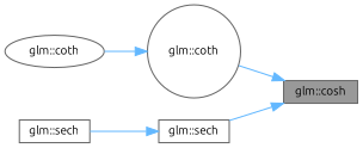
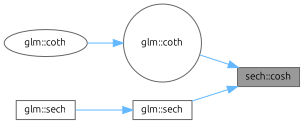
  digraph {
    rankdir=RL
    fontname=Ubuntu
    node [color=grey40 fillcolor=white fontname=Ubuntu fontsize=10 shape=box style=filled]
    edge [color=steelblue1 dir=back fontname=Ubuntu fontsize=10 labelfontname=Helvetica labelfontsize=10 style=solid]
-   n1 [color=gray40 fillcolor=grey60 fontcolor=black height=0.2 label="glm::cosh" width=0.4]
+   n1 [color=gray40 fillcolor=grey60 fontcolor=black height=0.2 label="sech::cosh" width=0.4]
    n2 [height=0.2 label="glm::coth" shape=circle width=0.4]
    n3 [height=0.2 label="glm::sech" width=0.4]
    n4 [height=0.2 label="glm::coth" shape=ellipse width=0.4]
    n5 [height=0.2 label="glm::sech" width=0.4]
    n1 -> n2
    n1 -> n3
    n2 -> n4
    n3 -> n5
  }
